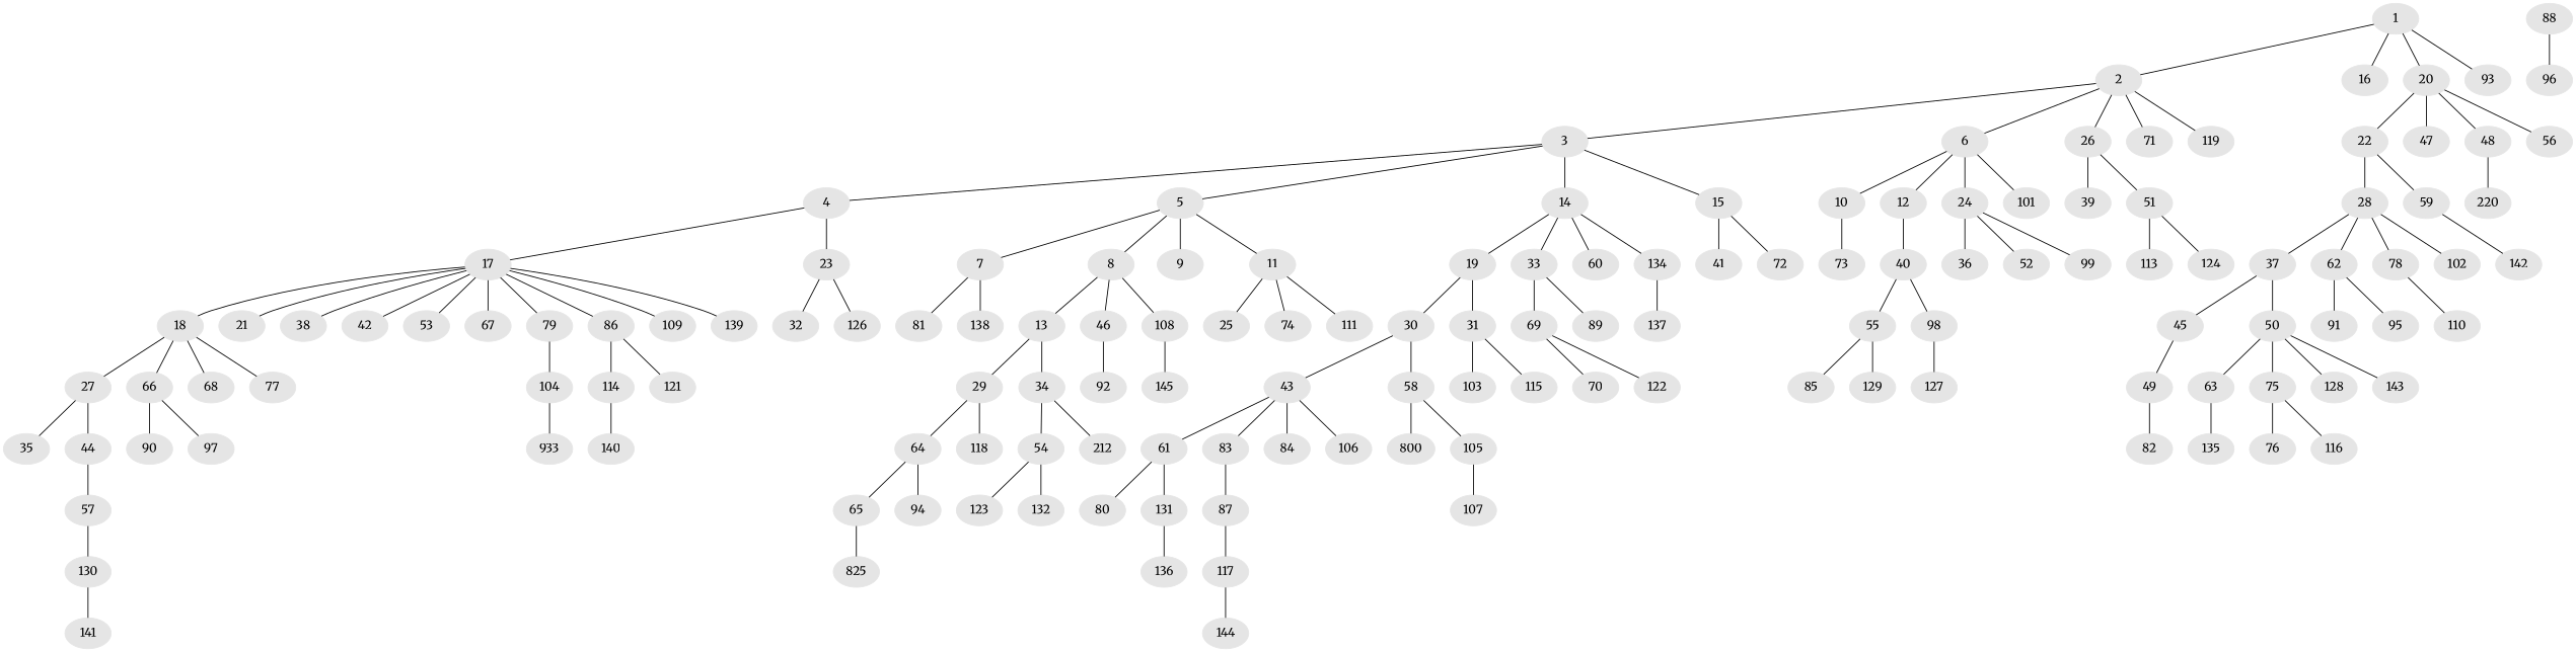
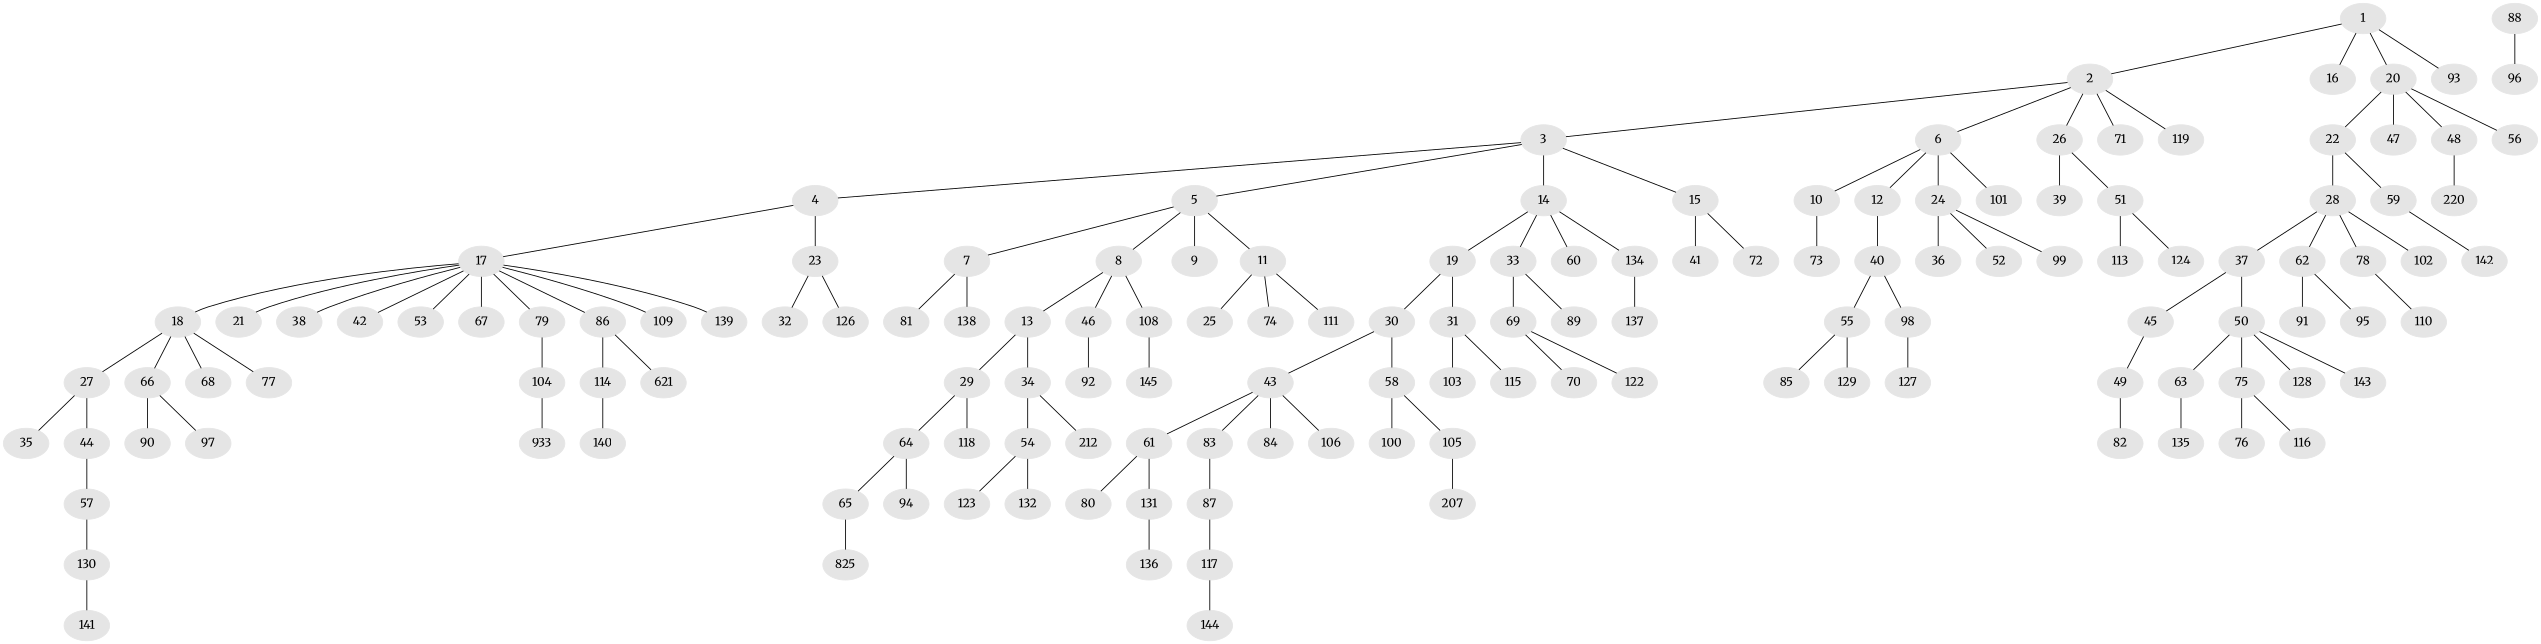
  graph {
    fontname=Merriweather
    node [color=gray90 fontname=Merriweather style=filled]
    edge [fontname=Merriweather]
    1
    2
    16
    20
    93
    3
    6
    26
    71
    119
    22
    47
    48
    56
    4
    5
    14
    15
    10
    12
    24
    101
    39
    51
    17
    23
    7
    8
    9
    11
    19
    33
    60
    134
    41
    72
    18
    21
    38
    42
    53
    67
    79
    86
    109
    139
    32
    126
    81
    138
    13
    46
    108
    25
    74
    111
    73
    40
    36
    52
    99
    29
    34
    92
    145
    55
    98
    64
    118
    54
    n71 [label=212]
    30
    31
    69
    89
    137
    27
    66
    68
    77
    104
    114
-   121
+   121 [label=621]
    35
    44
    90
    97
    43
    58
    103
    115
    28
    59
    n94 [label=220]
    37
    62
    78
    102
    142
    113
    124
    57
    45
    50
    91
    95
    110
    65
    94
    61
    83
    84
    106
-   100 [label=800]
+   100
    105
    70
    122
    123
    132
    49
    63
    75
    128
    143
    85
    129
    127
    80
    131
    87
    130
    82
    135
    76
    116
    141
-   107
+   107 [label=207]
    136
    n139 [label=825]
    88
    96
    n142 [label=933]
    117
    140
    144
    1 -- 2
    1 -- 16
    1 -- 20
    1 -- 93
    2 -- 3
    2 -- 6
    2 -- 26
    2 -- 71
    2 -- 119
    20 -- 22
    20 -- 47
    20 -- 48
    20 -- 56
    3 -- 4
    3 -- 5
    3 -- 14
    3 -- 15
    6 -- 10
    6 -- 12
    6 -- 24
    6 -- 101
    26 -- 39
    26 -- 51
    22 -- 28
    22 -- 59
    48 -- n94
    4 -- 17
    4 -- 23
    5 -- 7
    5 -- 8
    5 -- 9
    5 -- 11
    14 -- 19
    14 -- 33
    14 -- 60
    14 -- 134
    15 -- 41
    15 -- 72
    10 -- 73
    12 -- 40
    24 -- 36
    24 -- 52
    24 -- 99
    51 -- 113
    51 -- 124
    17 -- 18
    17 -- 21
    17 -- 38
    17 -- 42
    17 -- 53
    17 -- 67
    17 -- 79
    17 -- 86
    17 -- 109
    17 -- 139
    23 -- 32
    23 -- 126
    7 -- 81
    7 -- 138
    8 -- 13
    8 -- 46
    8 -- 108
    11 -- 25
    11 -- 74
    11 -- 111
    19 -- 30
    19 -- 31
    33 -- 69
    33 -- 89
    134 -- 137
    18 -- 27
    18 -- 66
    18 -- 68
    18 -- 77
    79 -- 104
    86 -- 114
    86 -- 121
    13 -- 29
    13 -- 34
    46 -- 92
    108 -- 145
    40 -- 55
    40 -- 98
    29 -- 64
    29 -- 118
    34 -- 54
    34 -- n71
    55 -- 85
    55 -- 129
    98 -- 127
    64 -- 65
    64 -- 94
    54 -- 123
    54 -- 132
    30 -- 43
    30 -- 58
    31 -- 103
    31 -- 115
    69 -- 70
    69 -- 122
    27 -- 35
    27 -- 44
    66 -- 90
    66 -- 97
    104 -- n142
    114 -- 140
    44 -- 57
    43 -- 61
    43 -- 83
    43 -- 84
    43 -- 106
    58 -- 100
    58 -- 105
    28 -- 37
    28 -- 62
    28 -- 78
    28 -- 102
    59 -- 142
    37 -- 45
    37 -- 50
    62 -- 91
    62 -- 95
    78 -- 110
    57 -- 130
    45 -- 49
    50 -- 63
    50 -- 75
    50 -- 128
    50 -- 143
    65 -- n139
    61 -- 80
    61 -- 131
    83 -- 87
    105 -- 107
    49 -- 82
    63 -- 135
    75 -- 76
    75 -- 116
    131 -- 136
    87 -- 117
    130 -- 141
    88 -- 96
    117 -- 144
  }
